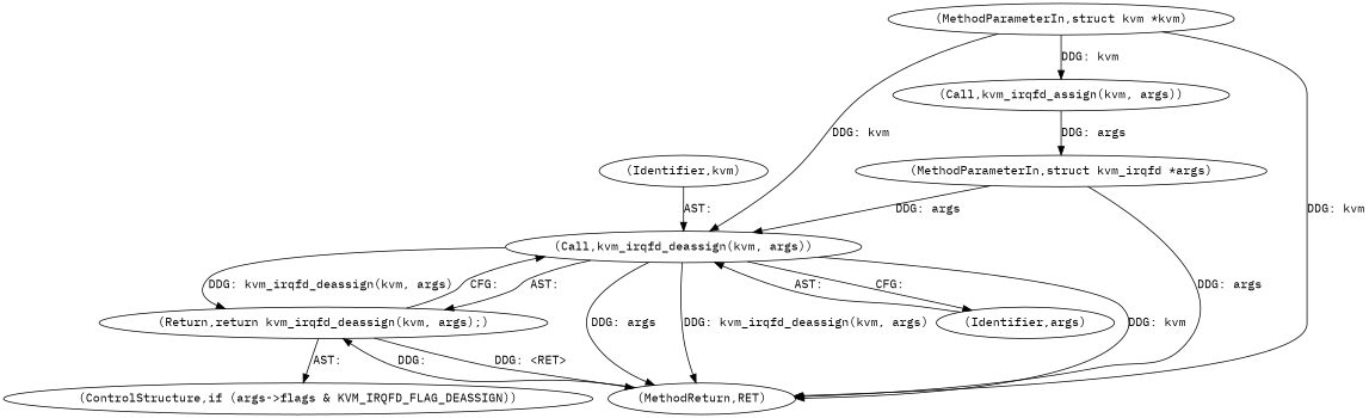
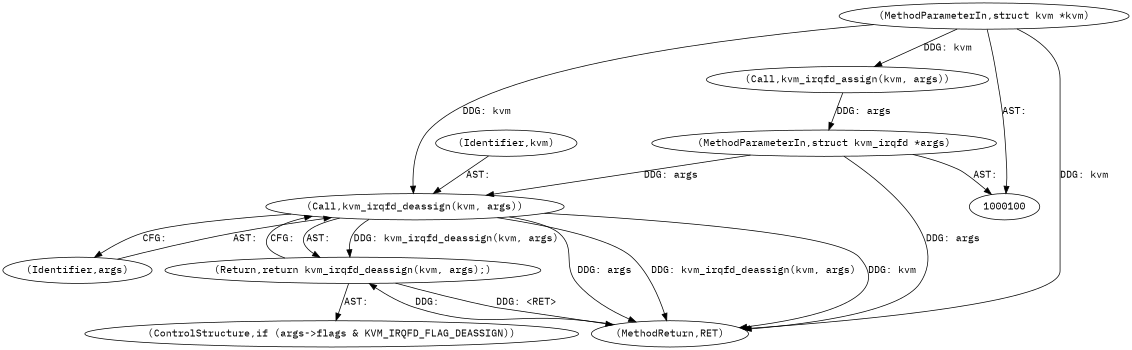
  digraph {
    fontname="IBM Plex Mono"
    node [fontname="IBM Plex Mono"]
    edge [fontname="IBM Plex Mono"]
    n1 [label="(Call,kvm_irqfd_deassign(kvm, args))"]
    n2 [label="(Return,return kvm_irqfd_deassign(kvm, args);)"]
    n3 [label="(Identifier,args)"]
    n4 [label="(MethodReturn,RET)"]
    n5 [label="(ControlStructure,if (args->flags & KVM_IRQFD_FLAG_DEASSIGN))"]
    n6 [label="(MethodParameterIn,struct kvm *kvm)"]
    n7 [label="(Call,kvm_irqfd_assign(kvm, args))"]
+   1000100
    n9 [label="(MethodParameterIn,struct kvm_irqfd *args)"]
    n10 [label="(Identifier,kvm)"]
    n1 -> n2 [label="AST: "]
    n1 -> n2 [label="DDG: kvm_irqfd_deassign(kvm, args)"]
    n1 -> n3 [label="CFG: "]
    n1 -> n4 [label="DDG: args"]
    n1 -> n4 [label="DDG: kvm_irqfd_deassign(kvm, args)"]
    n1 -> n4 [label="DDG: kvm"]
    n2 -> n1 [label="CFG: "]
    n2 -> n4 [label="DDG: <RET>"]
    n2 -> n5 [label="AST: "]
    n3 -> n1 [label="AST: "]
    n4 -> n2 [label="DDG: "]
    n6 -> n1 [label="DDG: kvm"]
    n6 -> n4 [label="DDG: kvm"]
    n6 -> n7 [label="DDG: kvm"]
+   n6 -> 1000100 [label="AST: "]
    n7 -> n9 [label="DDG: args"]
    n9 -> n1 [label="DDG: args"]
    n9 -> n4 [label="DDG: args"]
+   n9 -> 1000100 [label="AST: "]
    n10 -> n1 [label="AST: "]
  }
